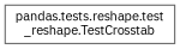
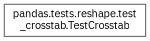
  digraph {
    rankdir=LR
    fontname="IBM Plex Sans"
-   n1 [color=grey40 fillcolor=white fontname="IBM Plex Sans" fontsize=10 height=0.2 label="pandas.tests.reshape.test\l_reshape.TestCrosstab" shape=box style=filled width=0.4]
+   n1 [color=grey40 fillcolor=white fontname="IBM Plex Sans" fontsize=10 height=0.2 label="pandas.tests.reshape.test\l_crosstab.TestCrosstab" shape=box style=filled width=0.4]
  }
